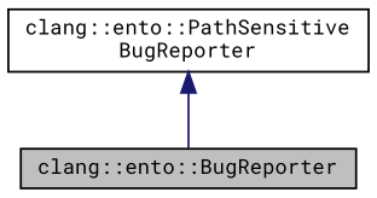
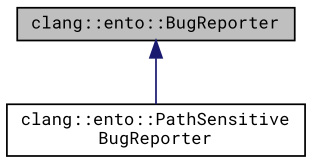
  digraph {
    fontname="Roboto Mono"
    node [color=black fontname="Roboto Mono" fontsize=10 shape=record]
    n1 [fillcolor=grey75 fontcolor=black height=0.2 label="clang::ento::BugReporter" style=filled width=0.4]
    n2 [height=0.2 label="clang::ento::PathSensitive\lBugReporter" width=0.4]
-   n2 -> n1 [color=midnightblue dir=back fontname="Roboto Mono" fontsize=10 labelfontname=Helvetica labelfontsize=10 style=solid]
+   n1 -> n2 [color=midnightblue dir=back fontname="Roboto Mono" fontsize=10 labelfontname=Helvetica labelfontsize=10 style=solid]
  }
